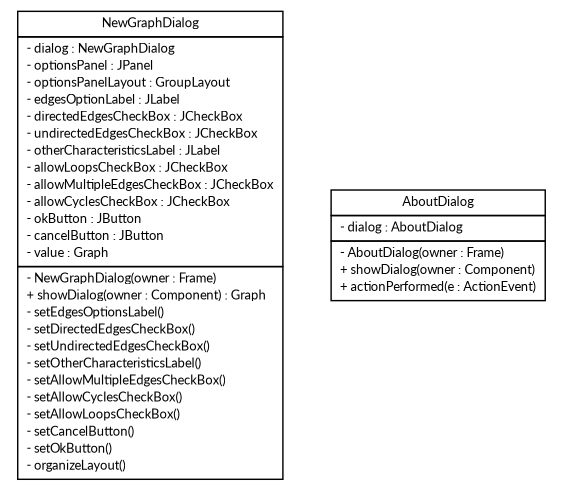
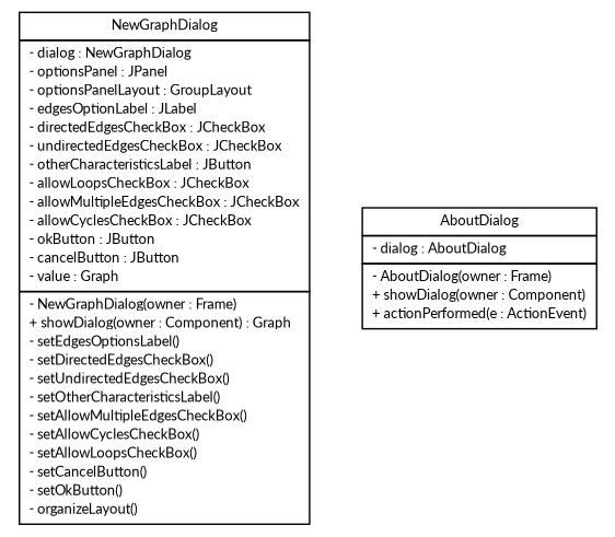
  digraph {
    nodesep=0.25
    ranksep=0.5
    fontname=Lato
    node [fontcolor=black fontname=Lato fontsize=9.0 shape=plaintext]
-   n1 [label=<<table title="pfc.gui.dialogs.NewGraphDialog" border="0" cellborder="1" cellspacing="0" cellpadding="2" port="p" href="./NewGraphDialog.html"> 		<tr><td><table border="0" cellspacing="0" cellpadding="1"> <tr><td align="center" balign="center"> NewGraphDialog </td></tr> 		</table></td></tr> 		<tr><td><table border="0" cellspacing="0" cellpadding="1"> <tr><td align="left" balign="left"> - dialog : NewGraphDialog </td></tr> <tr><td align="left" balign="left"> - optionsPanel : JPanel </td></tr> <tr><td align="left" balign="left"> - optionsPanelLayout : GroupLayout </td></tr> <tr><td align="left" balign="left"> - edgesOptionLabel : JLabel </td></tr> <tr><td align="left" balign="left"> - directedEdgesCheckBox : JCheckBox </td></tr> <tr><td align="left" balign="left"> - undirectedEdgesCheckBox : JCheckBox </td></tr> <tr><td align="left" balign="left"> - otherCharacteristicsLabel : JLabel </td></tr> <tr><td align="left" balign="left"> - allowLoopsCheckBox : JCheckBox </td></tr> <tr><td align="left" balign="left"> - allowMultipleEdgesCheckBox : JCheckBox </td></tr> <tr><td align="left" balign="left"> - allowCyclesCheckBox : JCheckBox </td></tr> <tr><td align="left" balign="left"> - okButton : JButton </td></tr> <tr><td align="left" balign="left"> - cancelButton : JButton </td></tr> <tr><td align="left" balign="left"> - value : Graph </td></tr> 		</table></td></tr> 		<tr><td><table border="0" cellspacing="0" cellpadding="1"> <tr><td align="left" balign="left"> - NewGraphDialog(owner : Frame) </td></tr> <tr><td align="left" balign="left"> + showDialog(owner : Component) : Graph </td></tr> <tr><td align="left" balign="left"> - setEdgesOptionsLabel() </td></tr> <tr><td align="left" balign="left"> - setDirectedEdgesCheckBox() </td></tr> <tr><td align="left" balign="left"> - setUndirectedEdgesCheckBox() </td></tr> <tr><td align="left" balign="left"> - setOtherCharacteristicsLabel() </td></tr> <tr><td align="left" balign="left"> - setAllowMultipleEdgesCheckBox() </td></tr> <tr><td align="left" balign="left"> - setAllowCyclesCheckBox() </td></tr> <tr><td align="left" balign="left"> - setAllowLoopsCheckBox() </td></tr> <tr><td align="left" balign="left"> - setCancelButton() </td></tr> <tr><td align="left" balign="left"> - setOkButton() </td></tr> <tr><td align="left" balign="left"> - organizeLayout() </td></tr> 		</table></td></tr> 		</table>>]
+   n1 [label=<<table title="pfc.gui.dialogs.NewGraphDialog" border="0" cellborder="1" cellspacing="0" cellpadding="2" port="p" href="./NewGraphDialog.html"> 		<tr><td><table border="0" cellspacing="0" cellpadding="1"> <tr><td align="center" balign="center"> NewGraphDialog </td></tr> 		</table></td></tr> 		<tr><td><table border="0" cellspacing="0" cellpadding="1"> <tr><td align="left" balign="left"> - dialog : NewGraphDialog </td></tr> <tr><td align="left" balign="left"> - optionsPanel : JPanel </td></tr> <tr><td align="left" balign="left"> - optionsPanelLayout : GroupLayout </td></tr> <tr><td align="left" balign="left"> - edgesOptionLabel : JLabel </td></tr> <tr><td align="left" balign="left"> - directedEdgesCheckBox : JCheckBox </td></tr> <tr><td align="left" balign="left"> - undirectedEdgesCheckBox : JCheckBox </td></tr> <tr><td align="left" balign="left"> - otherCharacteristicsLabel : JButton </td></tr> <tr><td align="left" balign="left"> - allowLoopsCheckBox : JCheckBox </td></tr> <tr><td align="left" balign="left"> - allowMultipleEdgesCheckBox : JCheckBox </td></tr> <tr><td align="left" balign="left"> - allowCyclesCheckBox : JCheckBox </td></tr> <tr><td align="left" balign="left"> - okButton : JButton </td></tr> <tr><td align="left" balign="left"> - cancelButton : JButton </td></tr> <tr><td align="left" balign="left"> - value : Graph </td></tr> 		</table></td></tr> 		<tr><td><table border="0" cellspacing="0" cellpadding="1"> <tr><td align="left" balign="left"> - NewGraphDialog(owner : Frame) </td></tr> <tr><td align="left" balign="left"> + showDialog(owner : Component) : Graph </td></tr> <tr><td align="left" balign="left"> - setEdgesOptionsLabel() </td></tr> <tr><td align="left" balign="left"> - setDirectedEdgesCheckBox() </td></tr> <tr><td align="left" balign="left"> - setUndirectedEdgesCheckBox() </td></tr> <tr><td align="left" balign="left"> - setOtherCharacteristicsLabel() </td></tr> <tr><td align="left" balign="left"> - setAllowMultipleEdgesCheckBox() </td></tr> <tr><td align="left" balign="left"> - setAllowCyclesCheckBox() </td></tr> <tr><td align="left" balign="left"> - setAllowLoopsCheckBox() </td></tr> <tr><td align="left" balign="left"> - setCancelButton() </td></tr> <tr><td align="left" balign="left"> - setOkButton() </td></tr> <tr><td align="left" balign="left"> - organizeLayout() </td></tr> 		</table></td></tr> 		</table>>]
    n2 [label=<<table title="pfc.gui.dialogs.AboutDialog" border="0" cellborder="1" cellspacing="0" cellpadding="2" port="p" href="./AboutDialog.html"> 		<tr><td><table border="0" cellspacing="0" cellpadding="1"> <tr><td align="center" balign="center"> AboutDialog </td></tr> 		</table></td></tr> 		<tr><td><table border="0" cellspacing="0" cellpadding="1"> <tr><td align="left" balign="left"> - dialog : AboutDialog </td></tr> 		</table></td></tr> 		<tr><td><table border="0" cellspacing="0" cellpadding="1"> <tr><td align="left" balign="left"> - AboutDialog(owner : Frame) </td></tr> <tr><td align="left" balign="left"> + showDialog(owner : Component) </td></tr> <tr><td align="left" balign="left"> + actionPerformed(e : ActionEvent) </td></tr> 		</table></td></tr> 		</table>>]
  }
